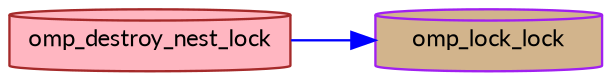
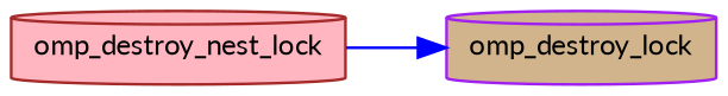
  digraph {
    rankdir=LR
    fontname=Lato
    node [fontname=Lato fontsize=10 shape=cylinder style=filled]
    n1 [color=brown fillcolor=lightpink fontcolor=black height=0.2 label=omp_destroy_nest_lock width=0.4]
-   n2 [color=purple fillcolor=tan height=0.2 label=omp_lock_lock width=0.4]
+   n2 [color=purple fillcolor=tan height=0.2 label=omp_destroy_lock width=0.4]
    n1 -> n2 [color=blue fontname=Lato fontsize=10 labelfontname=Helvetica labelfontsize=10 style=solid]
  }
